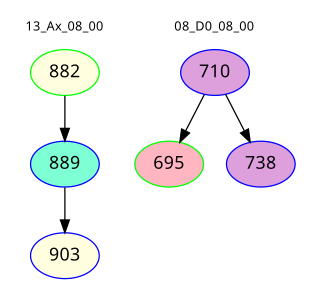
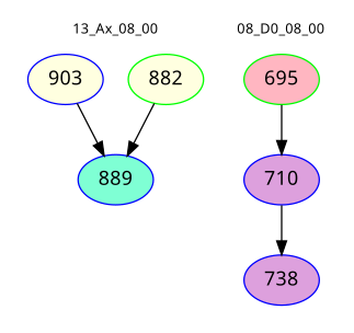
  digraph {
    fontname="Noto Sans"
    node [color=blue fillcolor=lightyellow fontname="Noto Sans" style=filled]
    edge [color=black fontname="Noto Sans"]
    n1 [fillcolor=aquamarine label=889]
    n2 [color=green label=882]
    n3 [label=903]
    n4 [fillcolor=plum label=710]
    n5 [color=green fillcolor=lightpink label=695]
    n6 [fillcolor=plum label=738]
    subgraph cluster_1 {
      color=white
      fontsize=10
      label="13_Ax_08_00"
      n1
      n2
      n3
    }
    subgraph cluster_2 {
      color=white
      fontsize=10
      label="08_D0_08_00"
      n4
      n5
      n6
    }
-   n1 -> n3
+   n3 -> n1
    n2 -> n1
-   n4 -> n5
+   n5 -> n4
    n4 -> n6
  }
